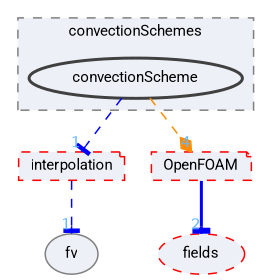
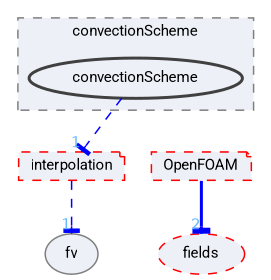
  digraph {
    compound=true
    fontname=Roboto
    node [color=red fillcolor="#edf0f7" fontname=Roboto fontsize=10 shape=ellipse style="filled,dashed"]
    edge [arrowhead=tee color=blue fontcolor=steelblue1 fontname=Roboto fontsize=10 headlabel=1 labeldistance=1.5 labelfontname=Helvetica labelfontsize=10 style=dashed]
    n1 [color=grey25 height=0.2 label=convectionScheme style="filled,bold" width=0.4]
    n2 [height=0.2 label=interpolation shape=note width=0.4]
    n3 [height=0.2 label=OpenFOAM shape=note width=0.4]
    n4 [color=grey50 height=0.2 label=fv style=filled width=0.4]
    n5 [height=0.2 label=fields width=0.4]
    subgraph cluster_1 {
      bgcolor="#edf0f7"
      fontsize=10
-     label=convectionSchemes
+     label=convectionScheme
      pencolor=grey50
      style="filled,dashed"
      n1
    }
    n1 -> n2
-   n1 -> n3 [arrowhead=diamond color=darkorange headlabel=4]
    n2 -> n4
    n3 -> n5 [headlabel=2 style=bold]
  }
